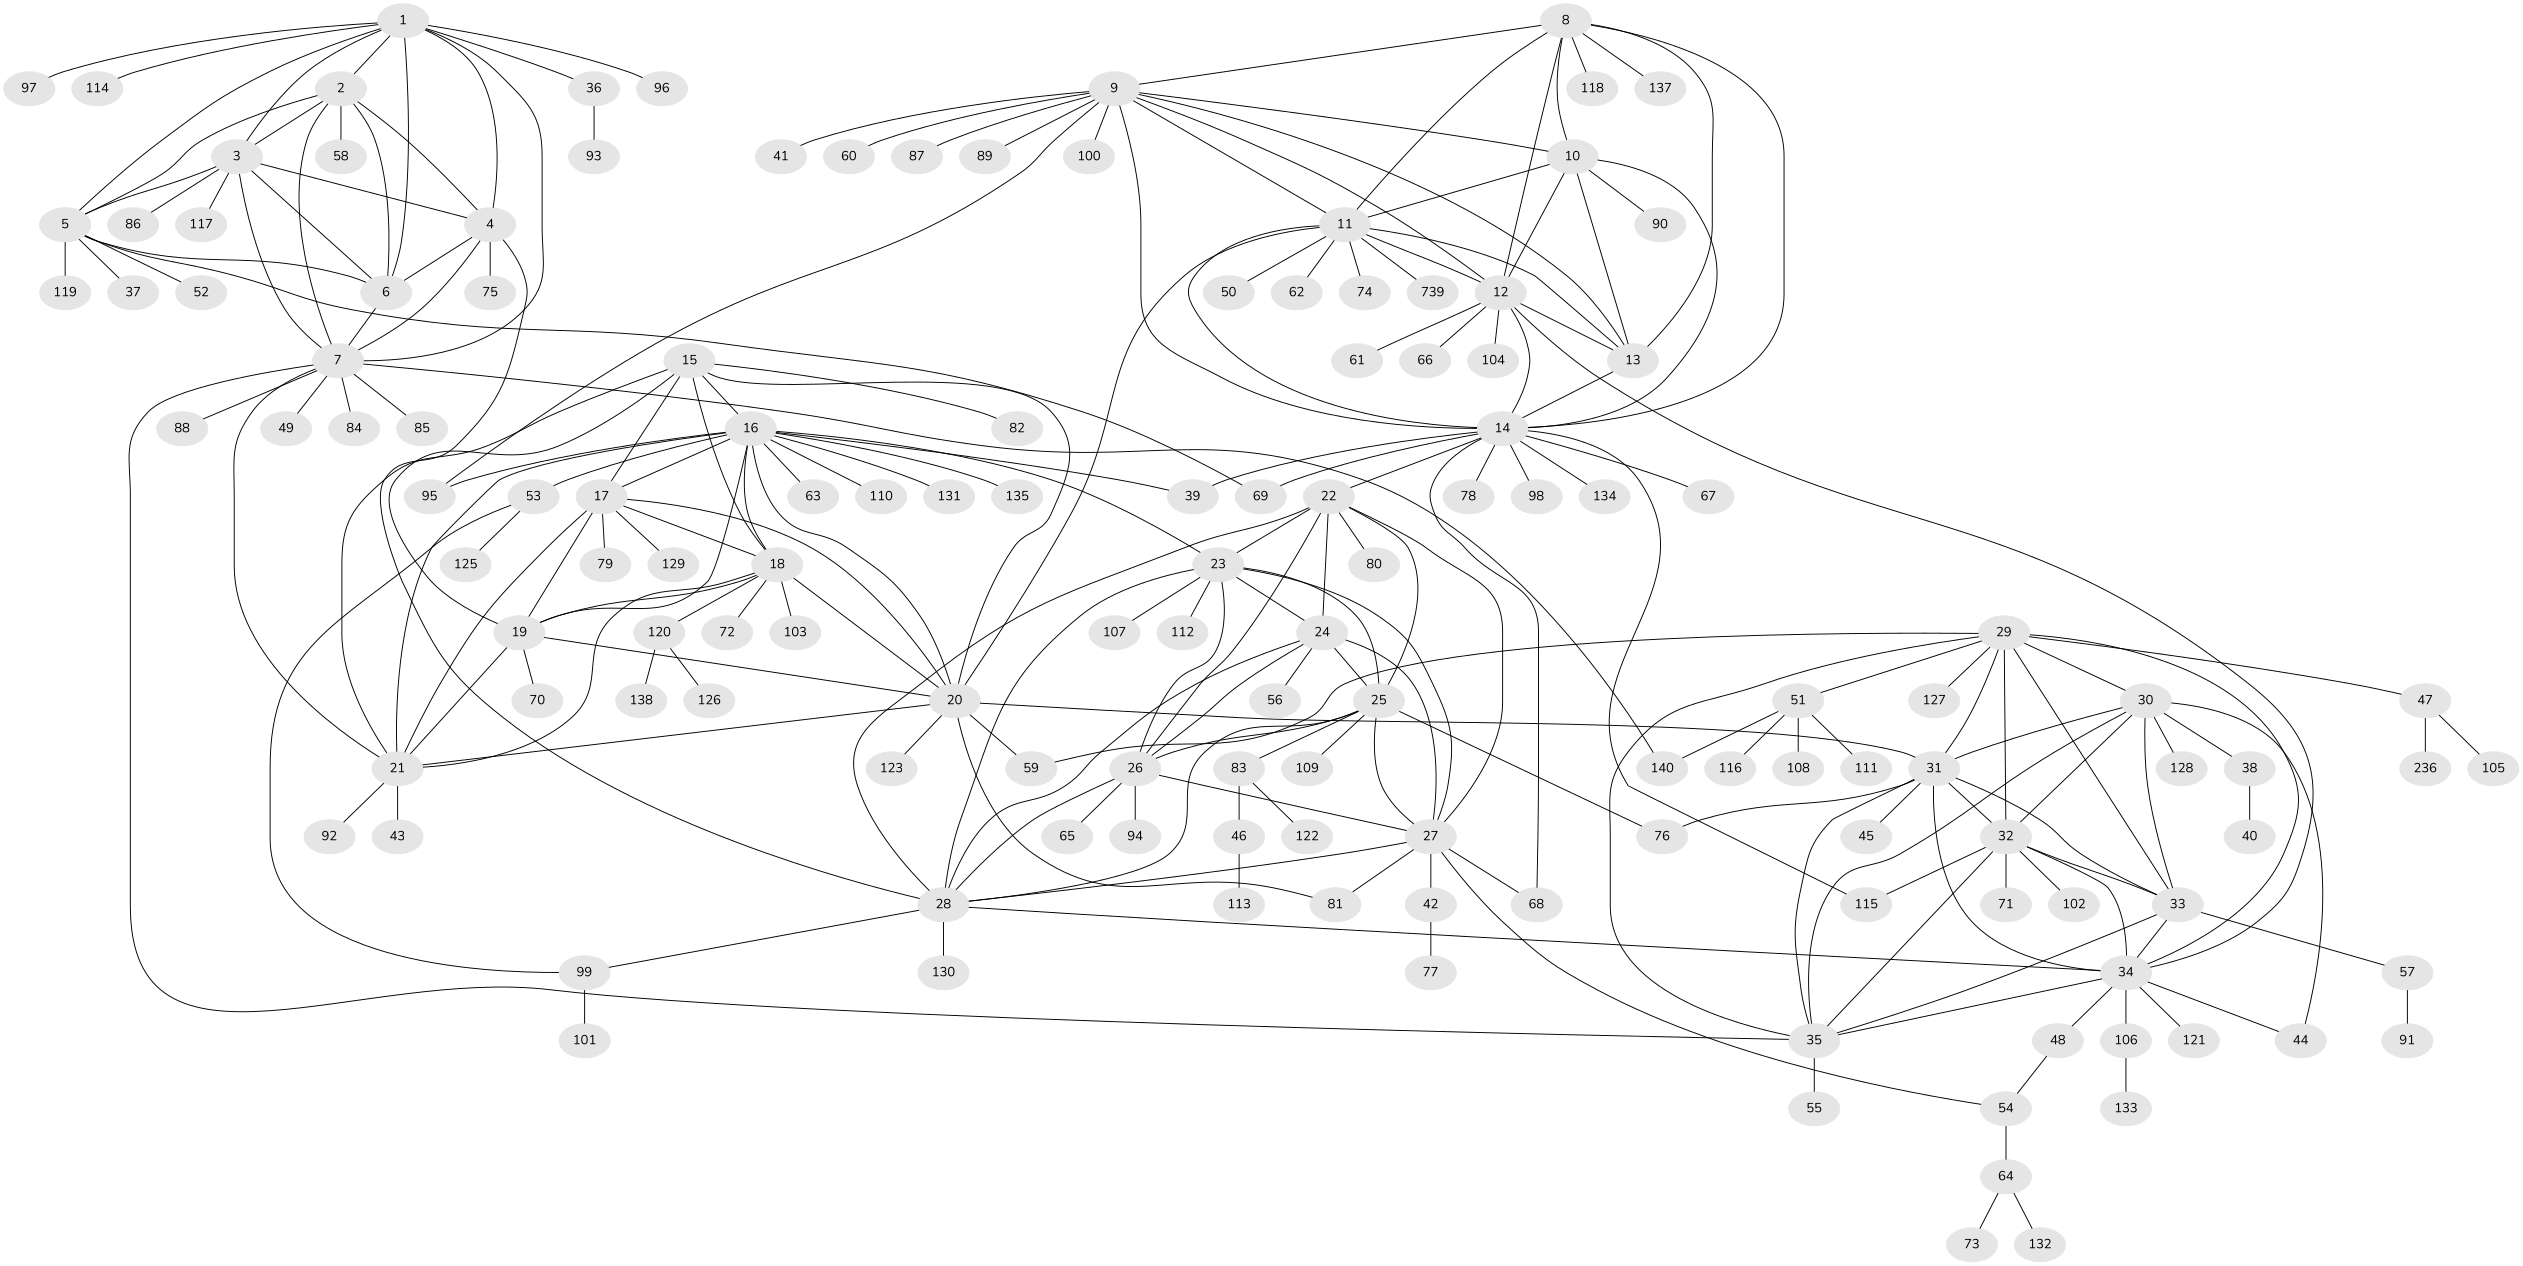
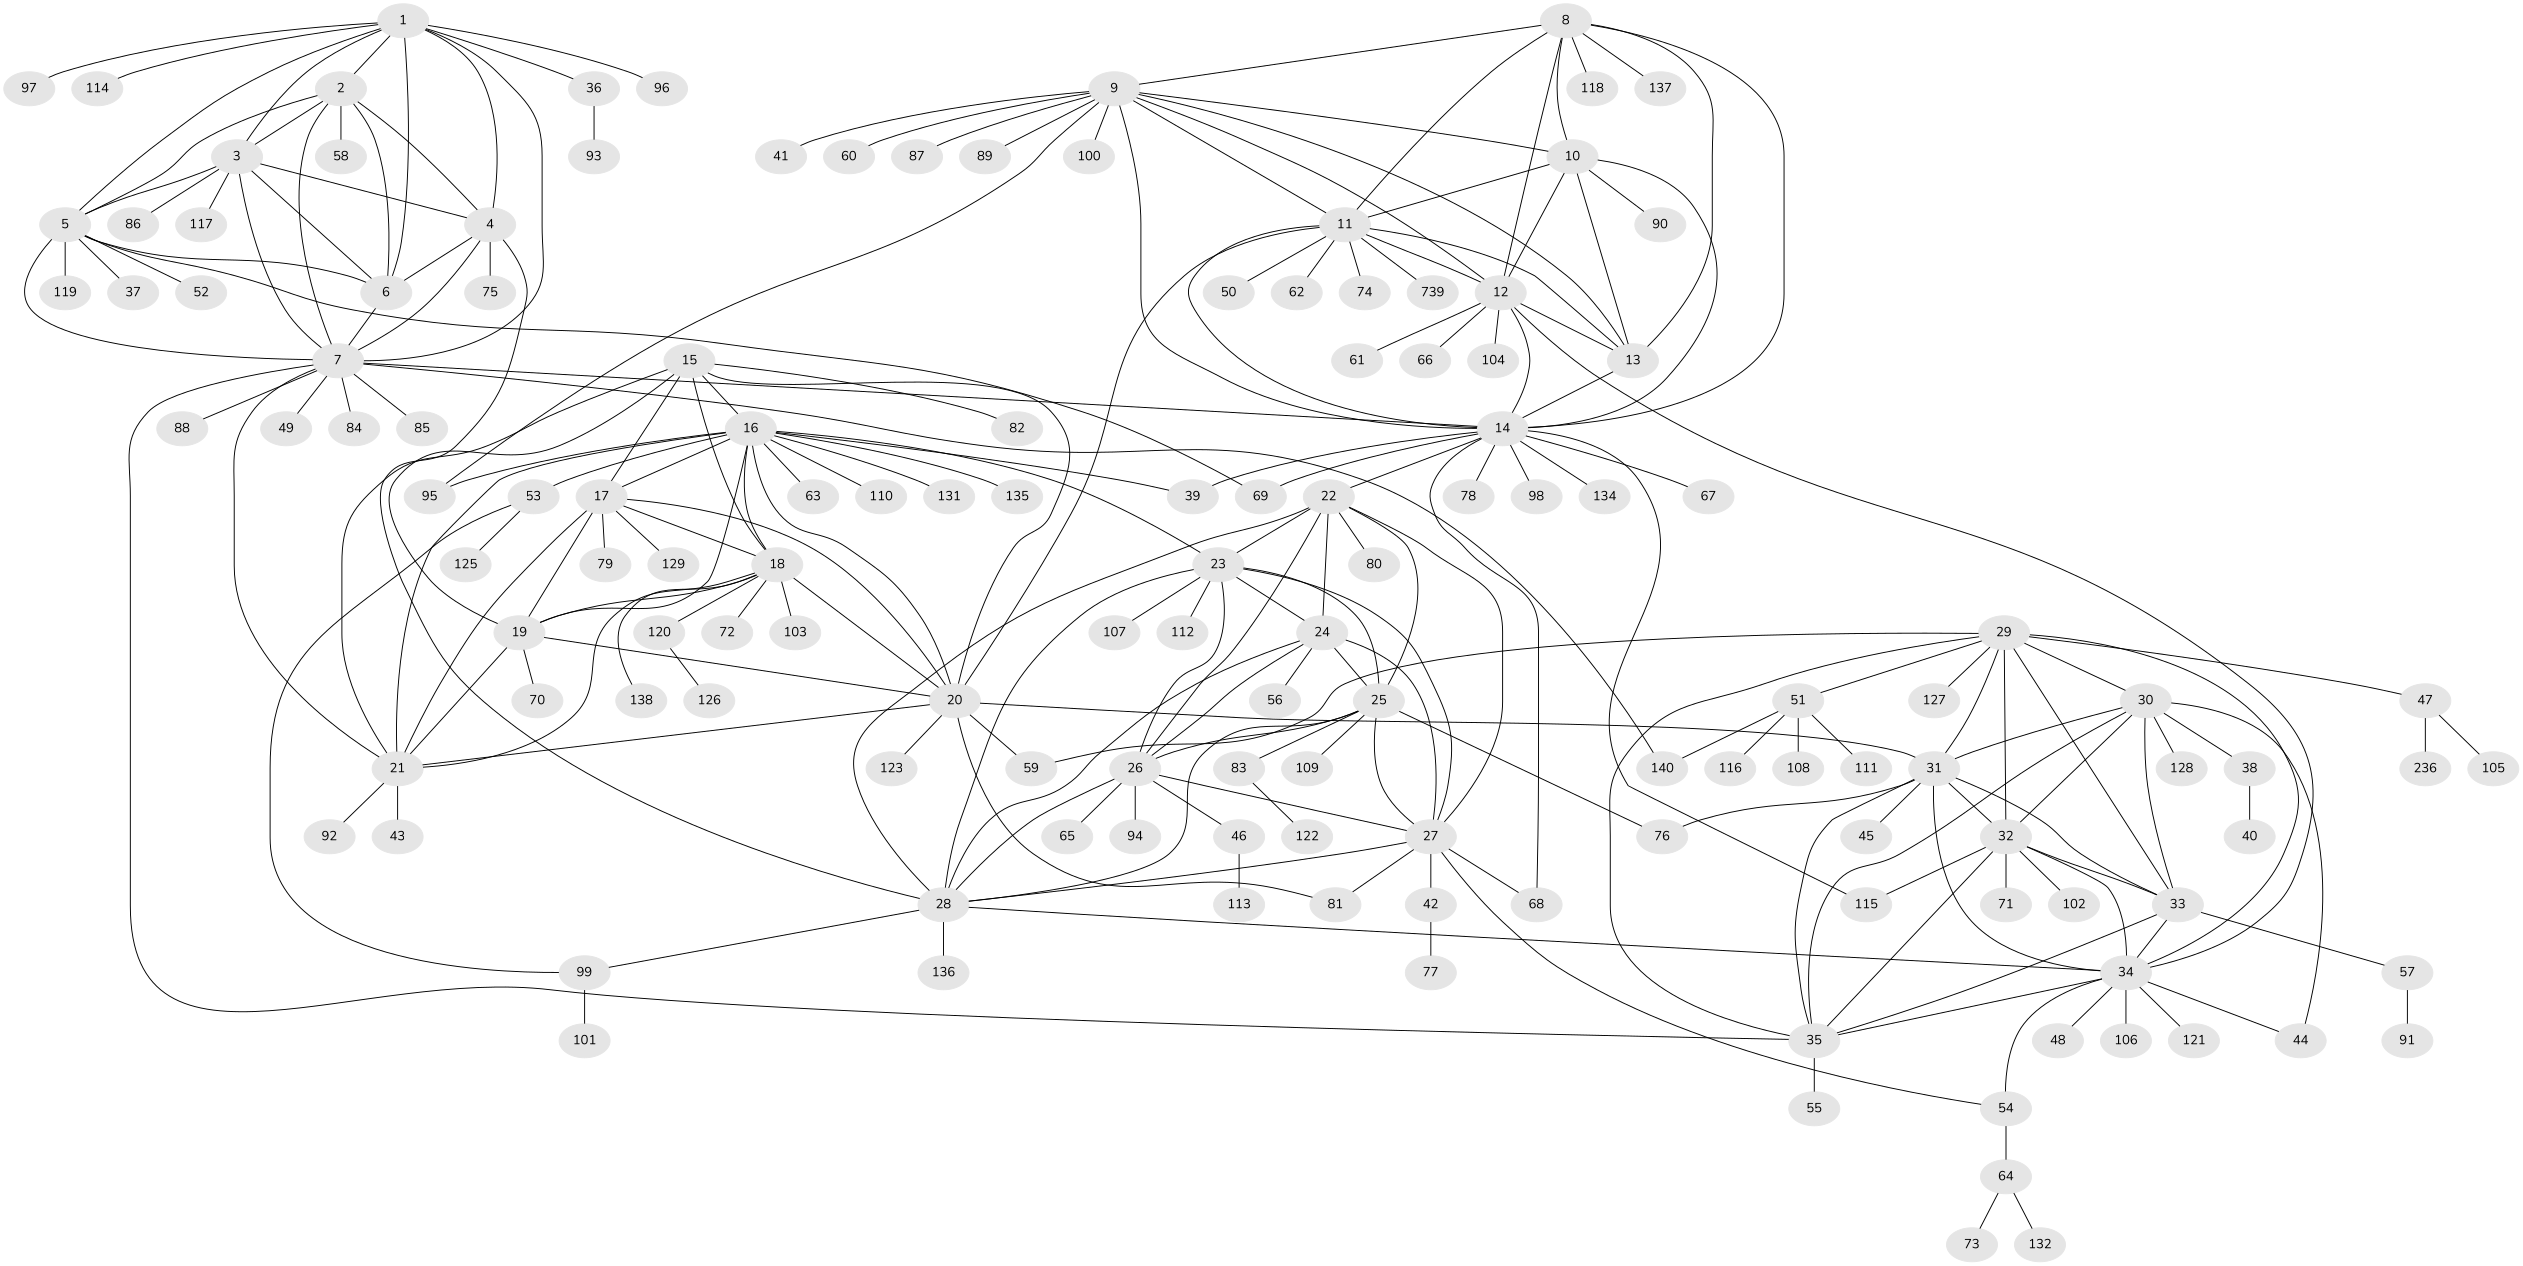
  graph {
    fontname=Nunito
    node [color=gray90 fontname=Nunito style=filled]
    edge [fontname=Nunito]
    1
    2
    3
    4
    5
    6
    7
    36
    96
    97
    114
    58
    86
    117
    28
    75
    37
    52
    69
    119
    14
    21
    35
    49
    84
    85
    88
    140
    93
    34
    99
-   130
+   130 [label=136]
    22
    39
    67
    68
    78
    98
    115
    134
    43
    92
    55
    8
    9
    10
    11
    12
    13
    118
    137
    41
    60
    87
    89
    95
    100
    90
    20
    50
    62
    74
    n63 [label=739]
    61
    66
    104
    31
    59
    81
    123
    54
    44
    48
    106
    121
    23
    24
    25
    26
    27
    80
    15
    16
    17
    18
    19
    82
    53
    63
    110
    131
    135
    79
    129
    72
    103
    120
    138
    70
    107
    112
    125
    126
    76
    32
    33
    45
    56
    83
    109
    46
    65
    94
    42
    122
    113
    77
    64
    101
    29
    30
    47
    51
    127
    38
    128
    71
    102
    57
    105
    n131 [label=236]
    108
    111
    116
    40
    91
-   133
    73
    132
    1 -- 2
    1 -- 3
    1 -- 4
    1 -- 5
    1 -- 6
    1 -- 7
    1 -- 36
    1 -- 96
    1 -- 97
    1 -- 114
    2 -- 3
    2 -- 4
    2 -- 5
    2 -- 6
    2 -- 7
    2 -- 58
    3 -- 4
    3 -- 5
    3 -- 6
    3 -- 7
    3 -- 86
    3 -- 117
    4 -- 6
    4 -- 7
    4 -- 28
    4 -- 75
    5 -- 6
+   5 -- 7
    5 -- 37
    5 -- 52
    5 -- 69
    5 -- 119
    6 -- 7
+   7 -- 14
    7 -- 21
    7 -- 35
    7 -- 49
    7 -- 84
    7 -- 85
    7 -- 88
    7 -- 140
    36 -- 93
    28 -- 34
    28 -- 99
    28 -- 130
    14 -- 69
    14 -- 22
    14 -- 39
    14 -- 67
    14 -- 68
    14 -- 78
    14 -- 98
    14 -- 115
    14 -- 134
    21 -- 43
    21 -- 92
    35 -- 55
    34 -- 35
-   48 -- 54
+   34 -- 54
    34 -- 44
    34 -- 48
    34 -- 106
    34 -- 121
    99 -- 101
    22 -- 28
    22 -- 23
    22 -- 24
    22 -- 25
    22 -- 26
    22 -- 27
    22 -- 80
    8 -- 14
    8 -- 9
    8 -- 10
    8 -- 11
    8 -- 12
    8 -- 13
    8 -- 118
    8 -- 137
    9 -- 14
    9 -- 10
    9 -- 11
    9 -- 12
    9 -- 13
    9 -- 41
    9 -- 60
    9 -- 87
    9 -- 89
    9 -- 95
    9 -- 100
    10 -- 14
    10 -- 11
    10 -- 12
    10 -- 13
    10 -- 90
    11 -- 14
    11 -- 12
    11 -- 13
    11 -- 20
    11 -- 50
    11 -- 62
    11 -- 74
    11 -- n63
    12 -- 14
    12 -- 34
    12 -- 13
    12 -- 61
    12 -- 66
    12 -- 104
    13 -- 14
    20 -- 21
    20 -- 31
    20 -- 59
    20 -- 81
    20 -- 123
    31 -- 35
    31 -- 34
    31 -- 76
    31 -- 32
    31 -- 33
    31 -- 45
    54 -- 64
-   106 -- 133
    23 -- 28
    23 -- 24
    23 -- 25
    23 -- 26
    23 -- 27
    23 -- 107
    23 -- 112
    24 -- 28
    24 -- 25
    24 -- 26
    24 -- 27
    24 -- 56
    25 -- 28
    25 -- 26
    25 -- 27
    25 -- 76
    25 -- 83
    25 -- 109
    26 -- 28
    26 -- 27
-   83 -- 46
+   26 -- 46
    26 -- 65
    26 -- 94
    27 -- 28
    27 -- 68
    27 -- 81
    27 -- 54
    27 -- 42
    15 -- 21
    15 -- 20
    15 -- 16
    15 -- 17
    15 -- 18
    15 -- 19
    15 -- 82
    16 -- 21
    16 -- 39
    16 -- 95
    16 -- 20
    16 -- 23
    16 -- 17
    16 -- 18
    16 -- 19
    16 -- 53
    16 -- 63
    16 -- 110
    16 -- 131
    16 -- 135
    17 -- 21
    17 -- 20
    17 -- 18
    17 -- 19
    17 -- 79
    17 -- 129
    18 -- 21
    18 -- 20
    18 -- 19
    18 -- 72
    18 -- 103
    18 -- 120
-   120 -- 138
+   18 -- 138
    19 -- 21
    19 -- 20
    19 -- 70
    53 -- 99
    53 -- 125
    120 -- 126
    32 -- 35
    32 -- 34
    32 -- 115
    32 -- 33
    32 -- 71
    32 -- 102
    33 -- 35
    33 -- 34
    33 -- 57
    83 -- 122
    46 -- 113
    42 -- 77
    64 -- 73
    64 -- 132
    29 -- 35
    29 -- 34
    29 -- 31
    29 -- 59
    29 -- 32
    29 -- 33
    29 -- 30
    29 -- 47
    29 -- 51
    29 -- 127
    30 -- 35
    30 -- 31
    30 -- 44
    30 -- 32
    30 -- 33
    30 -- 38
    30 -- 128
    47 -- 105
    47 -- n131
    51 -- 140
    51 -- 108
    51 -- 111
    51 -- 116
    38 -- 40
    57 -- 91
  }
